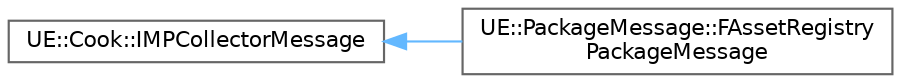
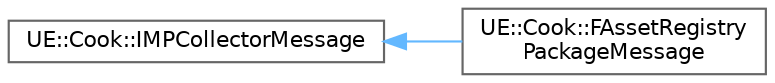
  digraph {
    rankdir=LR
    node [color=grey40 fillcolor=white fontname=Helvetica fontsize=10 shape=box style=filled]
    n1 [height=0.2 label="UE::Cook::IMPCollectorMessage" width=0.4]
-   n2 [height=0.2 label="UE::PackageMessage::FAssetRegistry\lPackageMessage" width=0.4]
+   n2 [height=0.2 label="UE::Cook::FAssetRegistry\lPackageMessage" width=0.4]
    n1 -> n2 [color=steelblue1 dir=back fontname=Helvetica fontsize=10 labelfontname=Helvetica labelfontsize=10 style=solid]
  }
